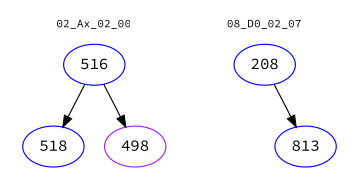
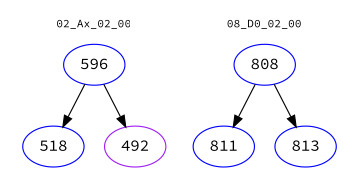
  digraph {
    fontname="Source Code Pro"
    node [color=blue fontname="Source Code Pro"]
    edge [color=black fontname="Source Code Pro"]
-   n1 [label=516]
+   n1 [label=596]
    n2 [label=518]
-   n3 [color=purple label=498]
-   n4 [label=208]
+   n3 [color=purple label=492]
+   n4 [label=808]
+   n5 [label=811]
    n6 [label=813]
    subgraph cluster_1 {
      color=white
      fontsize=10
      label="02_Ax_02_00"
      n1
      n2
      n3
    }
    subgraph cluster_2 {
      color=white
      fontsize=10
-     label="08_D0_02_07"
+     label="08_D0_02_00"
      n4
+     n5
      n6
    }
    n1 -> n2
    n1 -> n3
+   n4 -> n5
    n4 -> n6
  }
